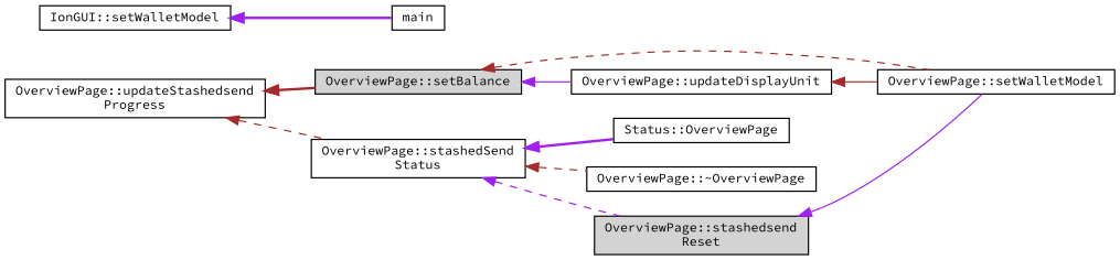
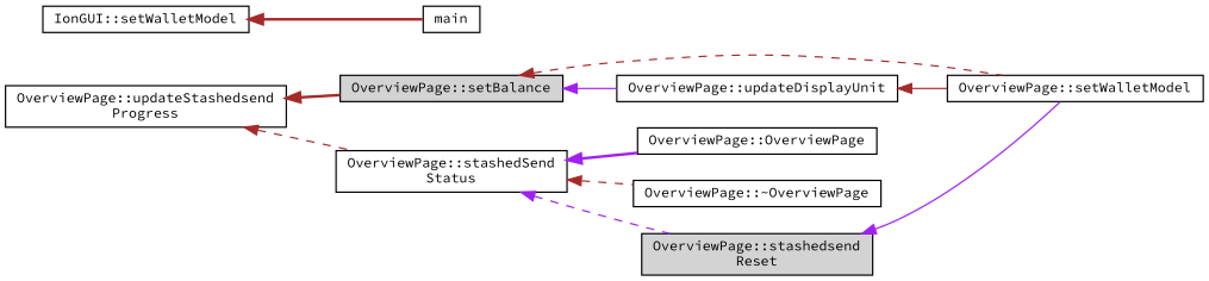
  digraph {
    fontname="Source Code Pro"
    rankdir=LR
    node [color=black fillcolor=white fontname="Source Code Pro" fontsize=10 shape=record style=filled]
    edge [color=brown dir=back fontname="Source Code Pro" fontsize=10 labelfontname=Helvetica labelfontsize=10 style=dashed]
    n1 [fontcolor=black height=0.2 label="OverviewPage::updateStashedsend\lProgress" width=0.4]
    n2 [fillcolor=lightgrey height=0.2 label="OverviewPage::setBalance" width=0.4]
    n3 [height=0.2 label="OverviewPage::stashedSend\lStatus" width=0.4]
    n4 [height=0.2 label="OverviewPage::setWalletModel" width=0.4]
    n5 [height=0.2 label="OverviewPage::updateDisplayUnit" width=0.4]
-   n6 [height=0.2 label="Status::OverviewPage" width=0.4]
+   n6 [height=0.2 label="OverviewPage::OverviewPage" width=0.4]
    n7 [height=0.2 label="OverviewPage::~OverviewPage" width=0.4]
    n8 [fillcolor=lightgrey height=0.2 label="OverviewPage::stashedsend\lReset" width=0.4]
    n9 [height=0.2 label="IonGUI::setWalletModel" width=0.4]
    n10 [height=0.2 label=main width=0.4]
    n1 -> n2 [style=bold]
    n1 -> n3
    n2 -> n4
    n2 -> n5 [color=purple style=solid]
    n3 -> n6 [color=purple style=bold]
    n3 -> n7
    n3 -> n8 [color=purple]
    n5 -> n4 [style=solid]
    n8 -> n4 [color=purple style=solid]
-   n9 -> n10 [color=purple style=bold]
+   n9 -> n10 [style=bold]
  }
